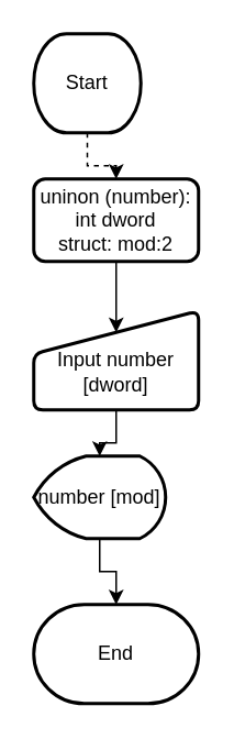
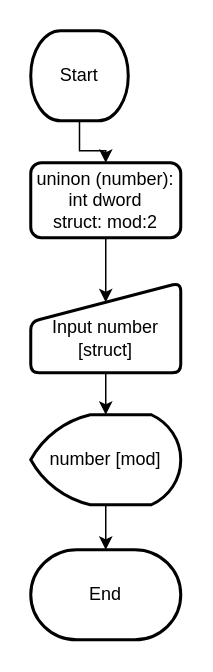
  <mxCell id="0" />
  <mxCell id="1" parent="0" />
- <mxCell id="2" style="edgeStyle=orthogonalEdgeStyle;rounded=0;orthogonalLoop=1;jettySize=auto;html=1;entryX=0.5;entryY=0;entryDx=0;entryDy=0;strokeWidth=1;dashed=1;" parent="1" source="3" target="5" edge="1"><mxGeometry relative="1" as="geometry" /></mxCell>
+ <mxCell id="2" style="edgeStyle=orthogonalEdgeStyle;rounded=0;orthogonalLoop=1;jettySize=auto;html=1;entryX=0.5;entryY=0;entryDx=0;entryDy=0;strokeWidth=1;" parent="1" source="3" target="5" edge="1"><mxGeometry relative="1" as="geometry" /></mxCell>
  <mxCell id="3" value="Start" style="strokeWidth=2;html=1;shape=mxgraph.flowchart.terminator;whiteSpace=wrap;" parent="1" vertex="1"><mxGeometry x="20" y="20" width="65" height="60" as="geometry" /></mxCell>
  <mxCell id="4" style="edgeStyle=orthogonalEdgeStyle;rounded=0;orthogonalLoop=1;jettySize=auto;html=1;entryX=0.5;entryY=0.3;entryDx=0;entryDy=0;entryPerimeter=0;exitX=0.5;exitY=1;exitDx=0;exitDy=0;" parent="1" source="5" edge="1"><mxGeometry relative="1" as="geometry"><mxPoint x="70" y="153" as="sourcePoint" /><mxPoint x="70" y="201" as="targetPoint" /></mxGeometry></mxCell>
  <mxCell id="5" value="uninon (number):&lt;br&gt;int dword&lt;br&gt;struct: mod:2" style="rounded=1;whiteSpace=wrap;html=1;absoluteArcSize=1;arcSize=14;strokeWidth=2;" parent="1" vertex="1"><mxGeometry x="20" y="108" width="100" height="50" as="geometry" /></mxCell>
  <mxCell id="6" style="edgeStyle=orthogonalEdgeStyle;rounded=0;orthogonalLoop=1;jettySize=auto;html=1;" parent="1" source="7" target="9" edge="1"><mxGeometry relative="1" as="geometry" /></mxCell>
- <mxCell id="7" value="&lt;br&gt;Input number&lt;br&gt;[dword]" style="html=1;strokeWidth=2;shape=manualInput;whiteSpace=wrap;rounded=1;size=26;arcSize=11;" parent="1" vertex="1"><mxGeometry x="20" y="188" width="100" height="60" as="geometry" /></mxCell>
+ <mxCell id="7" value="&lt;br&gt;Input number&lt;br&gt;[struct]" style="html=1;strokeWidth=2;shape=manualInput;whiteSpace=wrap;rounded=1;size=26;arcSize=11;" parent="1" vertex="1"><mxGeometry x="20" y="188" width="100" height="60" as="geometry" /></mxCell>
  <mxCell id="8" style="edgeStyle=orthogonalEdgeStyle;rounded=0;orthogonalLoop=1;jettySize=auto;html=1;entryX=0.5;entryY=0;entryDx=0;entryDy=0;entryPerimeter=0;strokeWidth=1;" parent="1" source="9" target="10" edge="1"><mxGeometry relative="1" as="geometry" /></mxCell>
- <mxCell id="9" value="&lt;span&gt;number [mod]&lt;/span&gt;" style="strokeWidth=2;html=1;shape=mxgraph.flowchart.display;whiteSpace=wrap;" parent="1" vertex="1"><mxGeometry x="20" y="276" width="80" height="50" as="geometry" /></mxCell>
+ <mxCell id="9" value="&lt;span&gt;number [mod]&lt;/span&gt;" style="strokeWidth=2;html=1;shape=mxgraph.flowchart.display;whiteSpace=wrap;" parent="1" vertex="1"><mxGeometry x="20" y="276" width="100" height="60" as="geometry" /></mxCell>
  <mxCell id="10" value="End" style="strokeWidth=2;html=1;shape=mxgraph.flowchart.terminator;whiteSpace=wrap;" parent="1" vertex="1"><mxGeometry x="20" y="366" width="100" height="60" as="geometry" /></mxCell>
